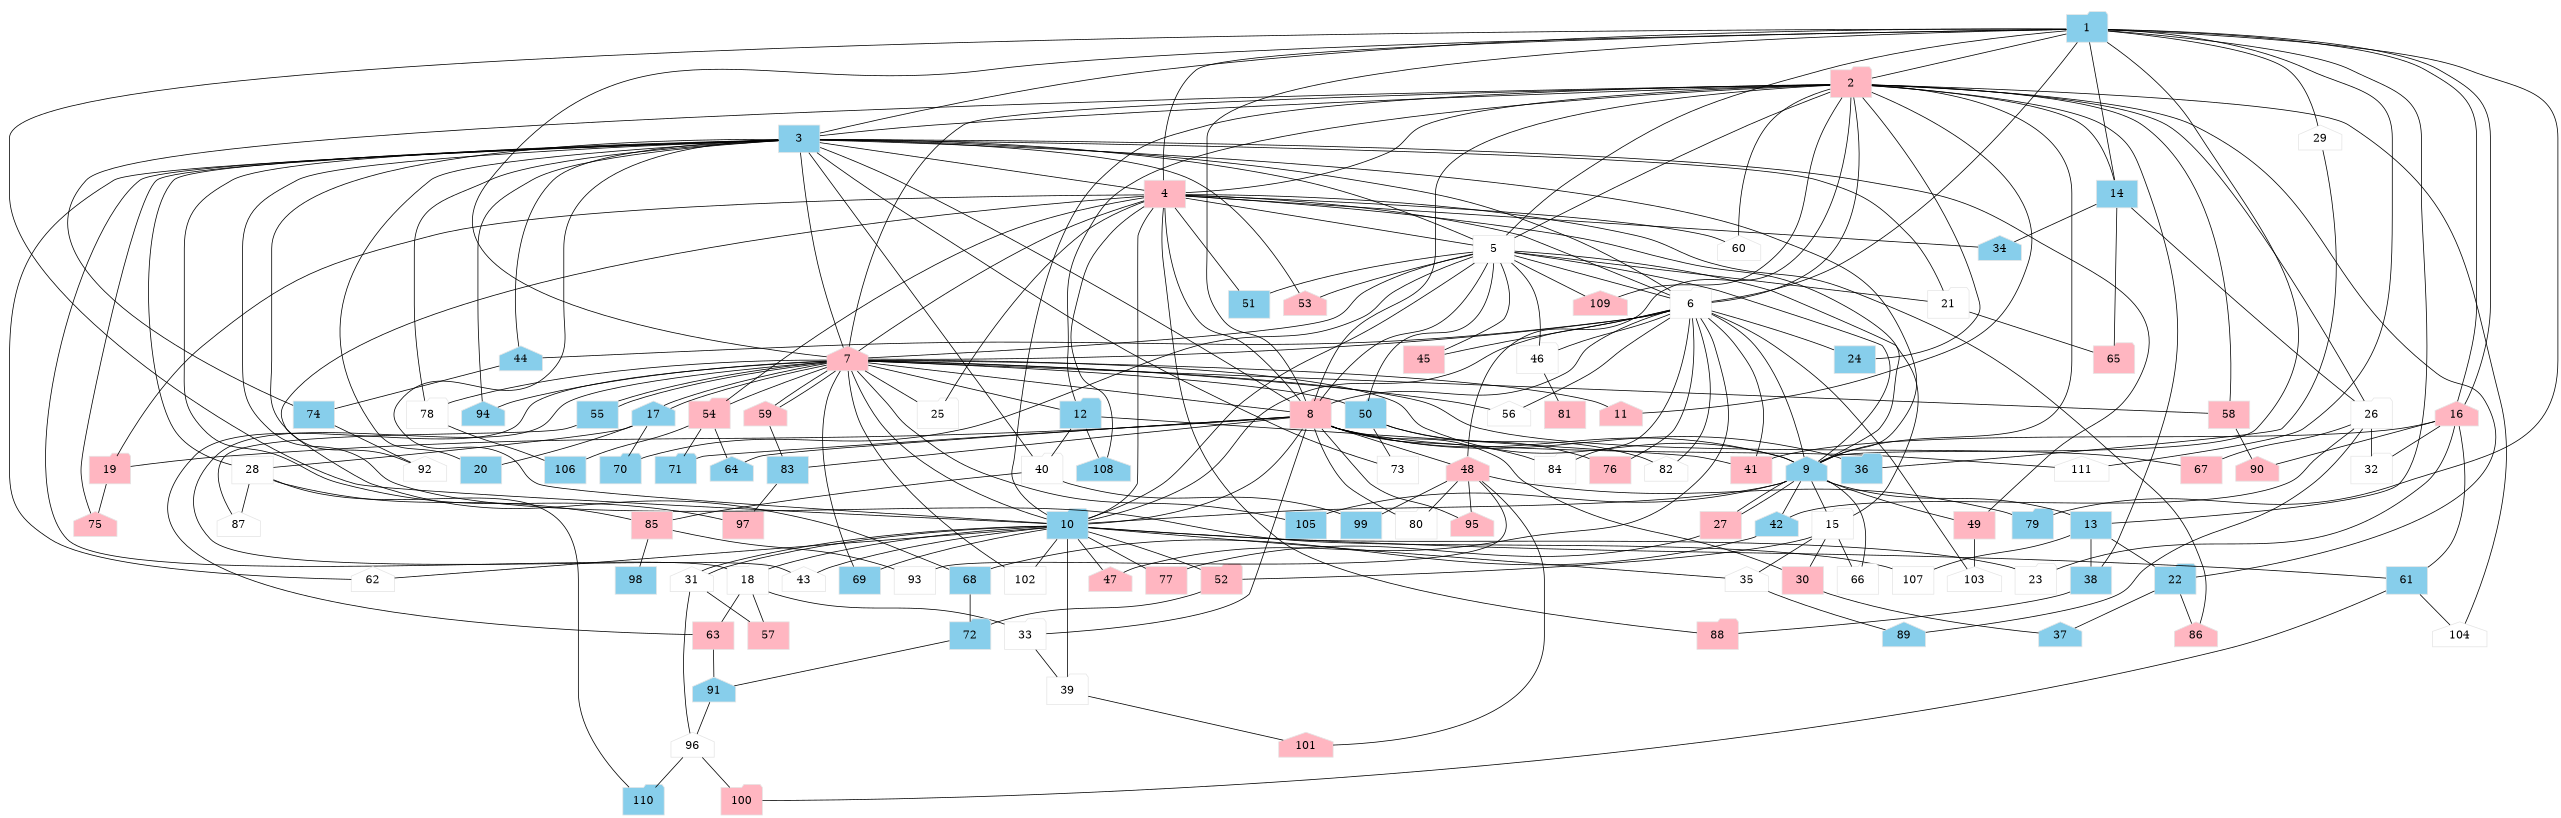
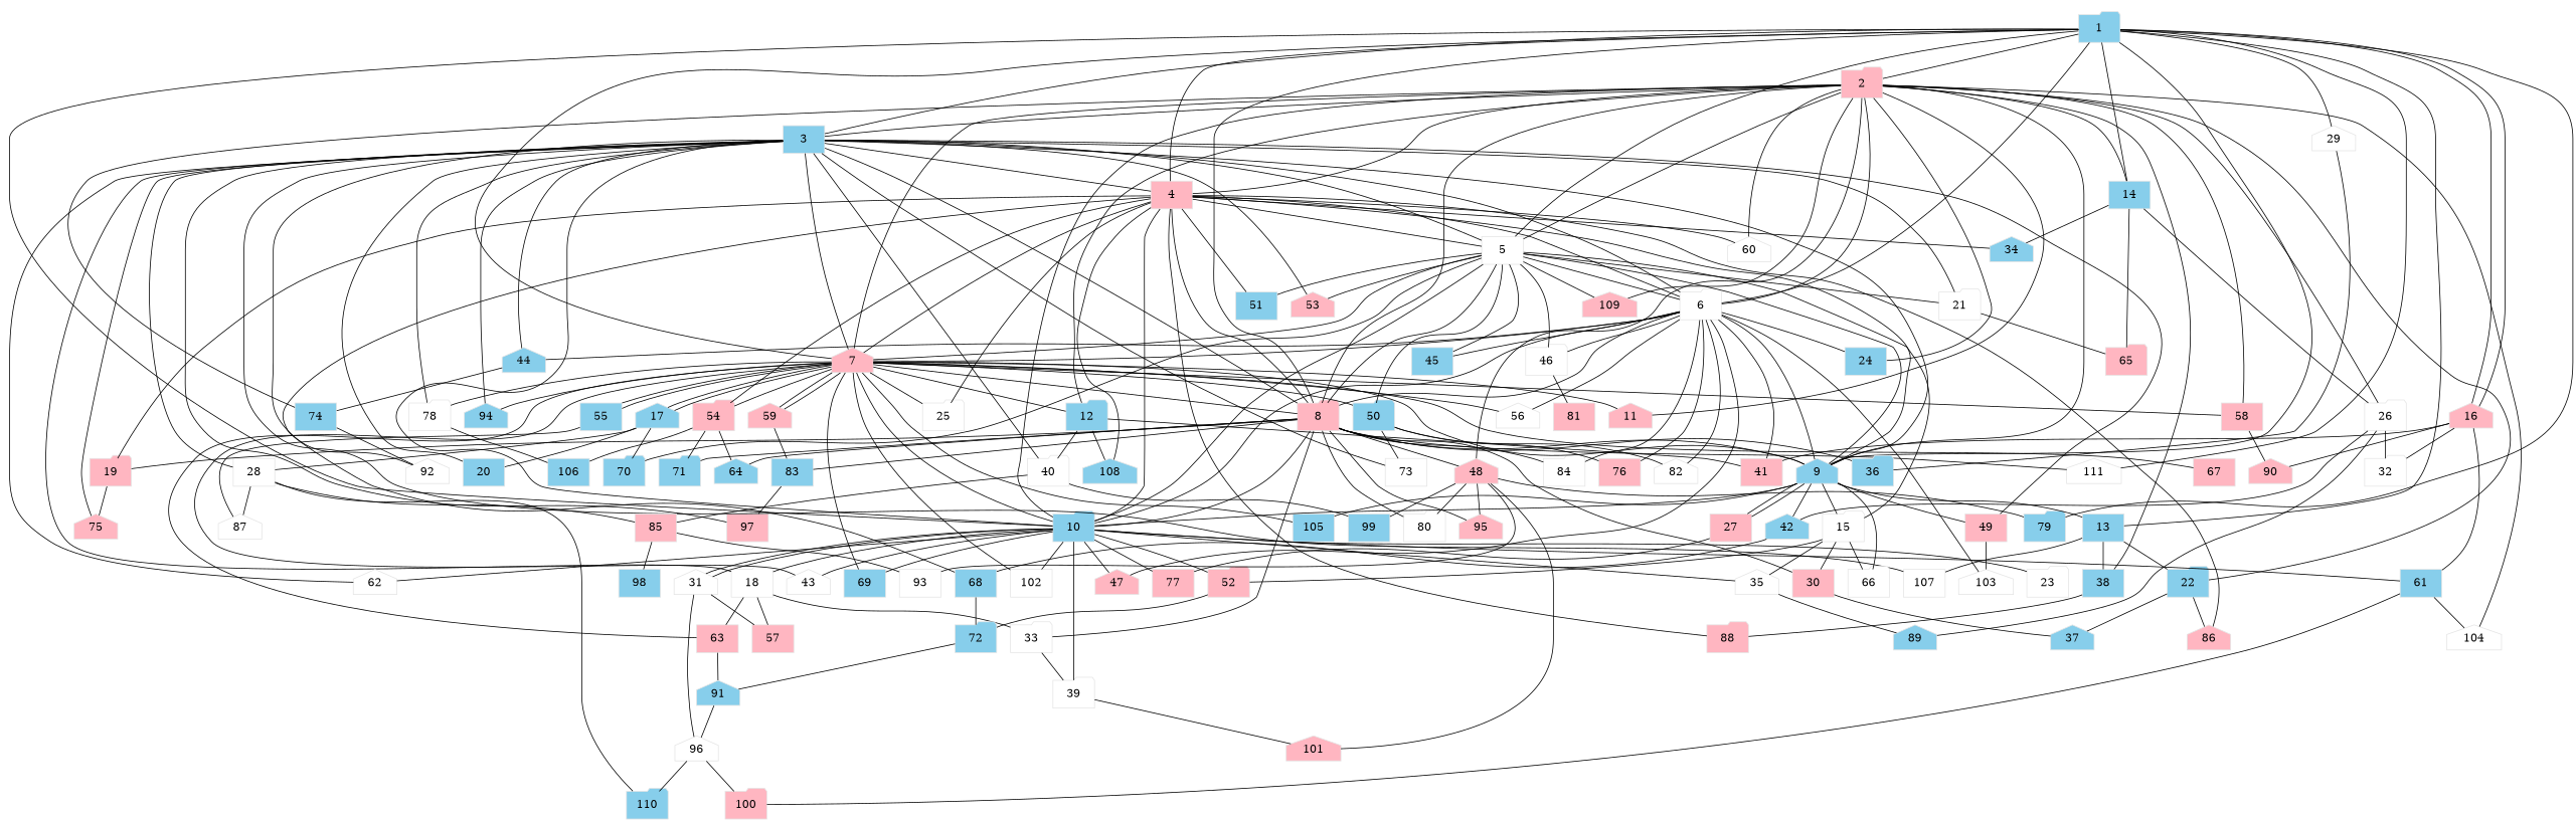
  graph {
    node [color=gray90 fillcolor=skyblue shape=box style=filled]
    1 [shape=folder]
    2 [fillcolor=lightpink shape=folder]
    3
    4 [fillcolor=lightpink]
    5 [fillcolor=white]
    6 [fillcolor=white shape=folder]
    7 [fillcolor=lightpink shape=house]
    8 [fillcolor=lightpink shape=folder]
    9 [shape=house]
    10 [shape=folder]
    13
    14
    16 [fillcolor=lightpink shape=house]
    29 [fillcolor=white shape=house]
    79 [shape=folder]
    111 [fillcolor=white shape=house]
    11 [fillcolor=lightpink shape=house]
    12 [shape=folder]
    22 [shape=folder]
    24
    26 [fillcolor=white shape=folder]
    38
    48 [fillcolor=lightpink shape=house]
    58 [fillcolor=lightpink]
    60 [fillcolor=white shape=house]
    74
    104 [fillcolor=white shape=house]
    109 [fillcolor=lightpink shape=house]
    18 [fillcolor=white shape=folder]
    20
    21 [fillcolor=white shape=folder]
    28 [fillcolor=white]
    40 [fillcolor=white shape=folder]
    44 [shape=house]
    49 [fillcolor=lightpink]
    53 [fillcolor=lightpink shape=house]
    62 [fillcolor=white shape=house]
    73 [fillcolor=white]
    75 [fillcolor=lightpink shape=house]
    78 [fillcolor=white shape=folder]
    92 [fillcolor=white shape=house]
    94 [shape=house]
    97 [fillcolor=lightpink]
    107 [fillcolor=white]
    19 [fillcolor=lightpink shape=folder]
    25 [fillcolor=white shape=folder]
    34 [shape=house]
    51
    54 [fillcolor=lightpink shape=folder]
    68
    86 [fillcolor=lightpink shape=house]
    88 [fillcolor=lightpink shape=folder]
    108 [shape=house]
    15 [fillcolor=white shape=folder]
-   45 [fillcolor=lightpink]
+   45
    46 [fillcolor=white shape=folder]
    50 [shape=folder]
    70 [shape=folder]
    41 [fillcolor=lightpink]
    47 [fillcolor=lightpink shape=house]
    56 [fillcolor=white shape=house]
    76 [fillcolor=lightpink]
    82 [fillcolor=white shape=house]
    84 [fillcolor=white shape=folder]
    103 [fillcolor=white shape=house]
    17 [shape=house]
    43 [fillcolor=white shape=house]
    55
    59 [fillcolor=lightpink shape=house]
    63 [fillcolor=lightpink]
    67 [fillcolor=lightpink]
    69
    102 [fillcolor=white]
    105
    30 [fillcolor=lightpink]
    33 [fillcolor=white shape=folder]
    36 [shape=folder]
    64 [shape=house]
    71 [shape=folder]
    80 [fillcolor=white shape=folder]
    83
    95 [fillcolor=lightpink shape=house]
    27 [fillcolor=lightpink]
    42 [shape=house]
    66 [fillcolor=white shape=folder]
    23 [fillcolor=white shape=folder]
    31 [fillcolor=white shape=house]
    35 [fillcolor=white shape=house]
    39 [fillcolor=white shape=folder]
    52 [fillcolor=lightpink shape=folder]
    61
    77 [fillcolor=lightpink]
    65 [fillcolor=lightpink shape=folder]
    32 [fillcolor=white shape=folder]
    90 [fillcolor=lightpink shape=house]
    37 [shape=house]
    89 [shape=house]
    101 [fillcolor=lightpink shape=house]
    99
    93 [fillcolor=white]
    57 [fillcolor=lightpink]
    85 [fillcolor=lightpink]
    87 [fillcolor=white shape=house]
    110 [shape=folder]
    106
    72 [shape=folder]
    81 [fillcolor=lightpink]
    91 [shape=house]
    96 [fillcolor=white shape=house]
    100 [fillcolor=lightpink shape=folder]
    98
    1 -- 2
    1 -- 3
    1 -- 4
    1 -- 5
    1 -- 6
    1 -- 7
    1 -- 8
    1 -- 9
    1 -- 10
    1 -- 13
    1 -- 14
    1 -- 16
    1 -- 16
    1 -- 29
    1 -- 79
    1 -- 111
    2 -- 3
    2 -- 4
    2 -- 5
    2 -- 6
    2 -- 7
    2 -- 8
    2 -- 9
    2 -- 10
    2 -- 14
    2 -- 11
    2 -- 12
    2 -- 22
    2 -- 24
    2 -- 26
    2 -- 38
    2 -- 48
    2 -- 58
    2 -- 60
    2 -- 74
    2 -- 104
    2 -- 109
    3 -- 4
    3 -- 5
    3 -- 6
    3 -- 7
    3 -- 8
    3 -- 9
    3 -- 10
    3 -- 18
    3 -- 20
    3 -- 21
    3 -- 28
    3 -- 40
    3 -- 44
    3 -- 49
    3 -- 53
    3 -- 62
    3 -- 73
    3 -- 75
    3 -- 78
    3 -- 92
    3 -- 94
    3 -- 97
    3 -- 107
    4 -- 5
    4 -- 6
    4 -- 7
    4 -- 8
    4 -- 9
    4 -- 10
    4 -- 60
    4 -- 19
    4 -- 25
    4 -- 34
    4 -- 51
    4 -- 54
    4 -- 68
    4 -- 86
    4 -- 88
    4 -- 108
    5 -- 6
    5 -- 7
    5 -- 8
    5 -- 9
    5 -- 10
    5 -- 109
    5 -- 21
    5 -- 53
    5 -- 51
    5 -- 15
    5 -- 45
    5 -- 46
    5 -- 50
    5 -- 70
    6 -- 7
    6 -- 8
    6 -- 9
    6 -- 10
    6 -- 24
    6 -- 44
    6 -- 45
    6 -- 46
    6 -- 41
    6 -- 47
    6 -- 56
    6 -- 76
    6 -- 82
    6 -- 84
    6 -- 103
    7 -- 8
    7 -- 9
    7 -- 10
    7 -- 11
    7 -- 12
    7 -- 58
    7 -- 78
    7 -- 94
    7 -- 25
    7 -- 54
    7 -- 50
    7 -- 56
    7 -- 17
    7 -- 17
    7 -- 43
    7 -- 55
    7 -- 55
    7 -- 59
    7 -- 59
    7 -- 63
    7 -- 67
    7 -- 69
    7 -- 102
    7 -- 105
    8 -- 9
    8 -- 10
    8 -- 111
    8 -- 48
    8 -- 19
    8 -- 84
    8 -- 30
    8 -- 33
    8 -- 36
    8 -- 64
    8 -- 71
    8 -- 80
    8 -- 83
    8 -- 95
    9 -- 10
    9 -- 13
    9 -- 49
    9 -- 15
    9 -- 105
    9 -- 27
    9 -- 27
    9 -- 42
    9 -- 66
    10 -- 18
    10 -- 62
    10 -- 47
    10 -- 43
    10 -- 69
    10 -- 102
    10 -- 23
    10 -- 31
    10 -- 31
    10 -- 35
    10 -- 39
    10 -- 52
    10 -- 61
    10 -- 77
    13 -- 22
    13 -- 38
    13 -- 107
    14 -- 26
    14 -- 34
    14 -- 65
    16 -- 41
-   16 -- 23
    16 -- 61
    16 -- 32
    16 -- 90
    29 -- 36
    12 -- 40
    12 -- 108
    12 -- 41
    22 -- 86
    22 -- 37
-   26 -- 67
    26 -- 42
    26 -- 32
    26 -- 89
    38 -- 88
    48 -- 79
    48 -- 80
    48 -- 95
    48 -- 101
    48 -- 99
    48 -- 93
    58 -- 90
    74 -- 92
    18 -- 63
    18 -- 33
    18 -- 57
    21 -- 65
    28 -- 85
    28 -- 87
    28 -- 110
    40 -- 99
    40 -- 85
    44 -- 74
    49 -- 103
    78 -- 106
    19 -- 75
    54 -- 64
    54 -- 71
    54 -- 106
    68 -- 72
    15 -- 30
    15 -- 66
    15 -- 35
    15 -- 52
    46 -- 81
    50 -- 73
    50 -- 76
    50 -- 82
    17 -- 20
    17 -- 28
    17 -- 70
    55 -- 87
    59 -- 83
    63 -- 91
    30 -- 37
    33 -- 39
    83 -- 97
    27 -- 77
    42 -- 68
    31 -- 57
    31 -- 96
    35 -- 89
    39 -- 101
    52 -- 72
    61 -- 104
    61 -- 100
    85 -- 93
    85 -- 98
    72 -- 91
    91 -- 96
    96 -- 110
    96 -- 100
  }
